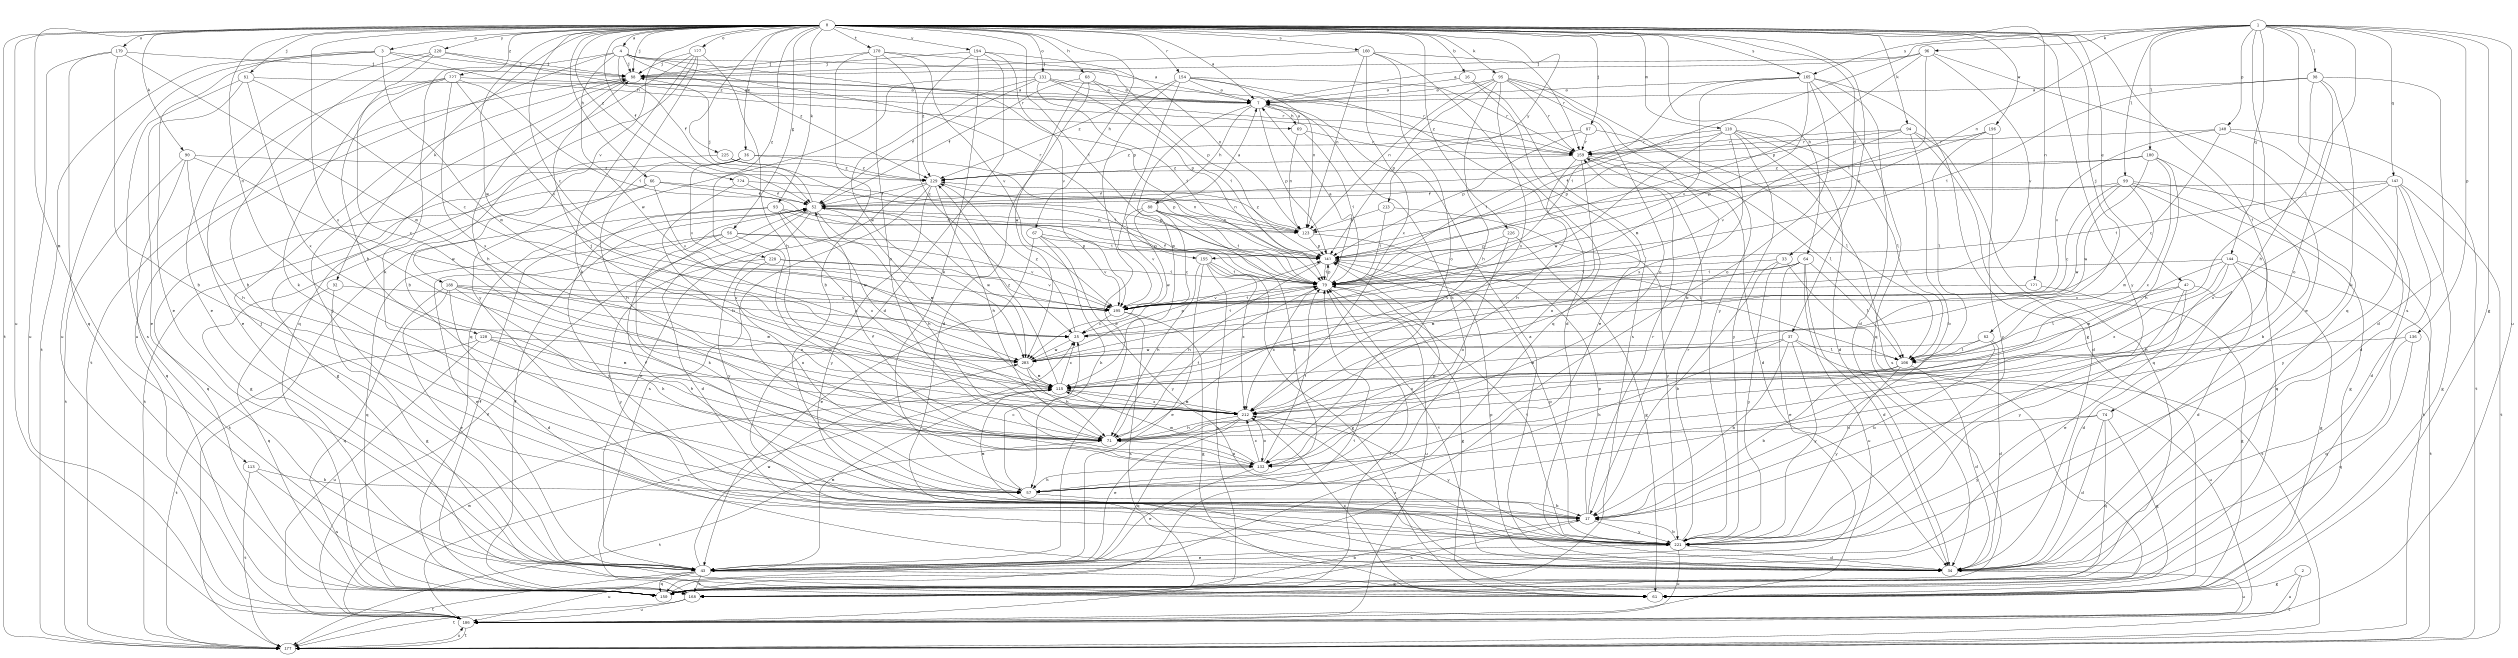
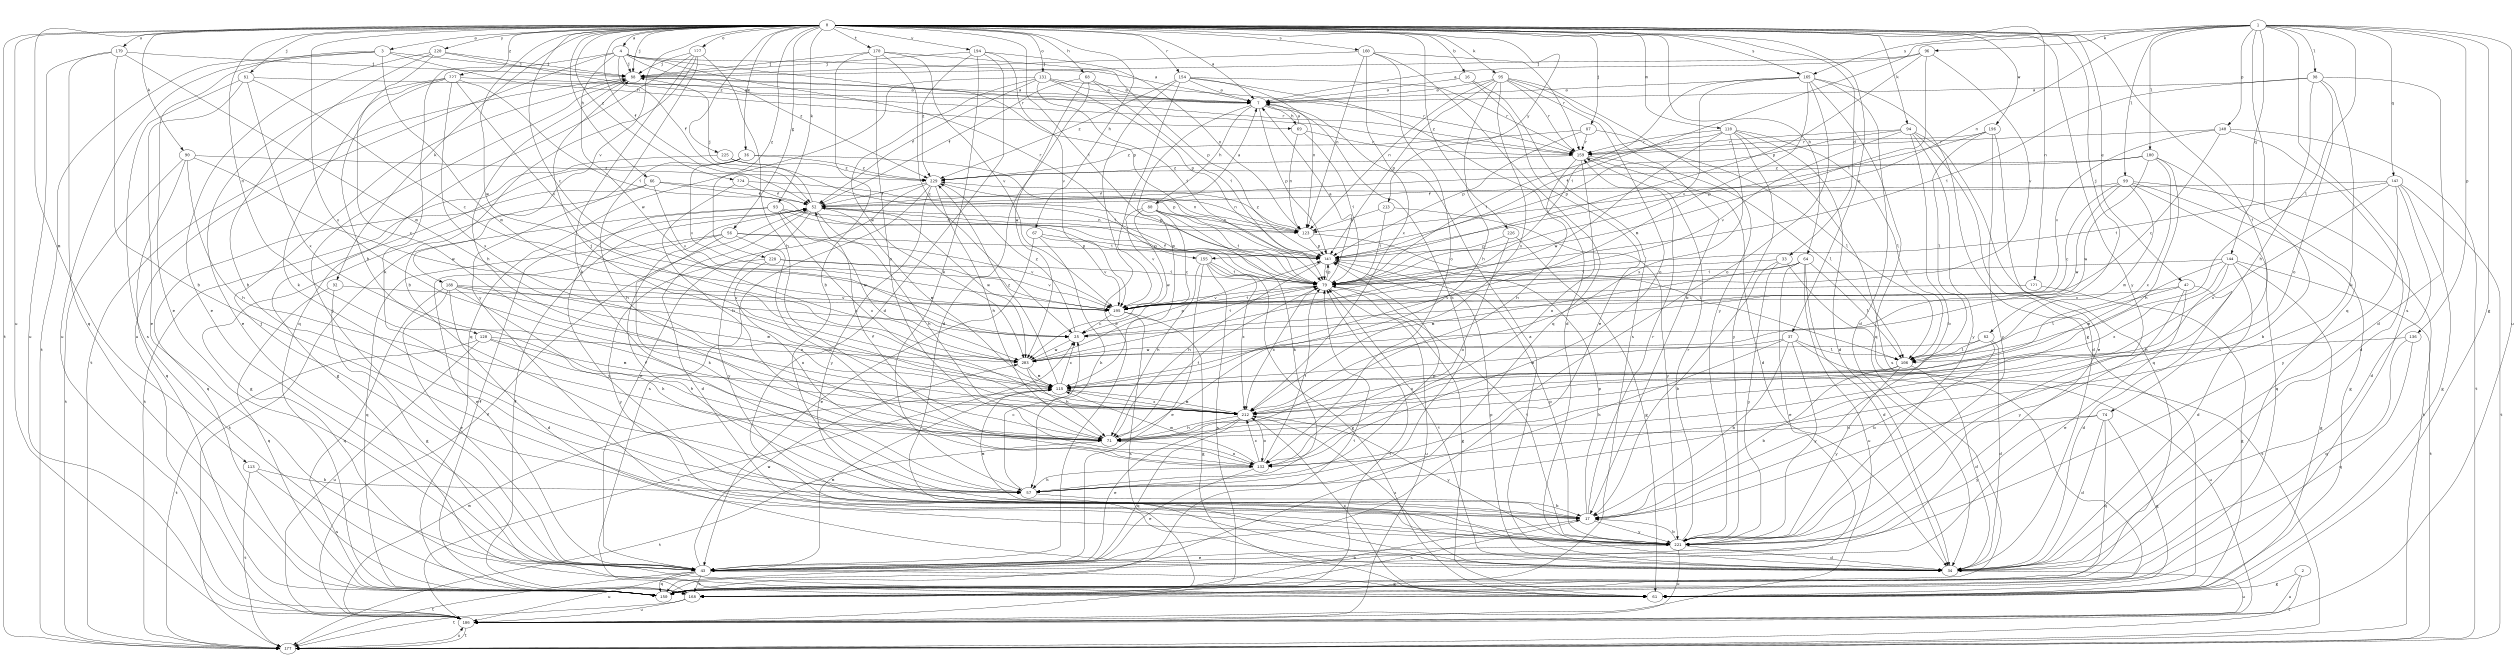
  strict digraph {
    fontname="Source Code Pro"
    node [fontname="Source Code Pro"]
    edge [fontname="Source Code Pro"]
    0
    3
    4
    7
    16
    25
    33
    36
    37
    42
    52
    56
    64
    66
    67
    68
    74
    79
    81
    82
    87
    88
    90
    92
    93
    94
    95
    110
    113
    120
    121
    127
    131
    154
    160
    165
    170
    177
    179
    186
    188
    194
    196
    203
    212
    213
    220
    221
    224
    225
    226
    227
    228
    43
    69
    115
    155
    n58 [label=57]
    141
    229
    n61 [label=80]
    168
    17
    61
    71
    195
    106
    34
    123
    150
    132
    159
    1
    96
    98
    99
    100
    136
    140
    142
    144
    2
    0 -> 3 [label=a]
    0 -> 4 [label=a]
    0 -> 7 [label=a]
    0 -> 16 [label=b]
    0 -> 25 [label=c]
    0 -> 33 [label=d]
    0 -> 36 [label=e]
    0 -> 37 [label=e]
    0 -> 42 [label=e]
    0 -> 52 [label=f]
    0 -> 56 [label=g]
    0 -> 64 [label=h]
    0 -> 66 [label=h]
    0 -> 67 [label=h]
    0 -> 68 [label=h]
    0 -> 74 [label=i]
    0 -> 79 [label=i]
    0 -> 81 [label=j]
    0 -> 82 [label=j]
    0 -> 87 [label=j]
    0 -> 88 [label=j]
    0 -> 90 [label=k]
    0 -> 92 [label=k]
    0 -> 93 [label=k]
    0 -> 94 [label=k]
    0 -> 95 [label=k]
    0 -> 110 [label=m]
    0 -> 113 [label=m]
    0 -> 120 [label=n]
    0 -> 121 [label=n]
    0 -> 127 [label=o]
    0 -> 131 [label=o]
    0 -> 154 [label=r]
    0 -> 160 [label=s]
    0 -> 165 [label=s]
    0 -> 170 [label=t]
    0 -> 177 [label=t]
    0 -> 179 [label=u]
    0 -> 186 [label=u]
    0 -> 188 [label=v]
    0 -> 194 [label=v]
    0 -> 196 [label=w]
    0 -> 203 [label=w]
    0 -> 212 [label=x]
    0 -> 213 [label=y]
    0 -> 220 [label=y]
    0 -> 221 [label=y]
    0 -> 224 [label=z]
    0 -> 225 [label=z]
    0 -> 226 [label=z]
    0 -> 227 [label=z]
    0 -> 228 [label=z]
    3 -> 88 [label=j]
    3 -> 177 [label=t]
    3 -> 186 [label=u]
    3 -> 43 [label=e]
    3 -> 69 [label=h]
    3 -> 115 [label=m]
    4 -> 7 [label=a]
    4 -> 52 [label=f]
    4 -> 88 [label=j]
    4 -> 186 [label=u]
    4 -> 203 [label=w]
    4 -> 155 [label=r]
    4 -> n58 [label=k]
    4 -> 141 [label=p]
    4 -> 229 [label=z]
    7 -> 69 [label=h]
    7 -> 115 [label=m]
    7 -> n58 [label=k]
    7 -> 141 [label=p]
    7 -> n61 [label=h]
    16 -> 7 [label=a]
    16 -> 43 [label=e]
    16 -> 168 [label=s]
    25 -> 79 [label=i]
    25 -> 203 [label=w]
    25 -> 229 [label=z]
    33 -> 79 [label=i]
    33 -> 177 [label=t]
    33 -> 221 [label=y]
    33 -> 17 [label=b]
    36 -> 141 [label=p]
    36 -> 229 [label=z]
    36 -> 61 [label=g]
    36 -> 71 [label=h]
    36 -> 195 [label=v]
    37 -> 186 [label=u]
    37 -> 221 [label=y]
    37 -> 115 [label=m]
    37 -> n58 [label=k]
    37 -> 17 [label=b]
    37 -> 106 [label=l]
    42 -> 221 [label=y]
    42 -> 43 [label=e]
    42 -> 195 [label=v]
    42 -> 106 [label=l]
    42 -> 34 [label=d]
    52 -> 88 [label=j]
    52 -> 203 [label=w]
    52 -> 221 [label=y]
    52 -> 115 [label=m]
    52 -> 71 [label=h]
    52 -> 34 [label=d]
    52 -> 123 [label=n]
    56 -> 43 [label=e]
    56 -> n58 [label=k]
    56 -> 141 [label=p]
    56 -> 195 [label=v]
    56 -> 150 [label=q]
    56 -> 132 [label=o]
    64 -> 79 [label=i]
    64 -> 186 [label=u]
    64 -> 43 [label=e]
    64 -> 115 [label=m]
    64 -> 106 [label=l]
    64 -> 34 [label=d]
    66 -> 52 [label=f]
    66 -> 61 [label=g]
    66 -> 195 [label=v]
    66 -> 123 [label=n]
    66 -> 150 [label=q]
    67 -> 43 [label=e]
    67 -> n58 [label=k]
    67 -> 141 [label=p]
    67 -> 195 [label=v]
    68 -> 7 [label=a]
    68 -> 52 [label=f]
    68 -> 79 [label=i]
    68 -> 203 [label=w]
    68 -> 34 [label=d]
    74 -> 221 [label=y]
    74 -> 61 [label=g]
    74 -> 71 [label=h]
    74 -> 34 [label=d]
    74 -> 150 [label=q]
    79 -> 7 [label=a]
    79 -> 52 [label=f]
    79 -> 186 [label=u]
    79 -> 212 [label=x]
    79 -> 141 [label=p]
    79 -> 61 [label=g]
    79 -> 195 [label=v]
    81 -> 7 [label=a]
    81 -> 25 [label=c]
    81 -> 212 [label=x]
    81 -> 43 [label=e]
    81 -> 168 [label=s]
    82 -> 203 [label=w]
    82 -> 17 [label=b]
    82 -> 106 [label=l]
    82 -> 34 [label=d]
    87 -> 141 [label=p]
    87 -> 229 [label=z]
    87 -> 106 [label=l]
    87 -> 159 [label=r]
    88 -> 7 [label=a]
    88 -> 177 [label=t]
    88 -> 71 [label=h]
    88 -> 159 [label=r]
    90 -> 177 [label=t]
    90 -> 203 [label=w]
    90 -> 229 [label=z]
    90 -> 71 [label=h]
    90 -> 150 [label=q]
    92 -> 61 [label=g]
    92 -> 195 [label=v]
    92 -> 150 [label=q]
    93 -> 79 [label=i]
    93 -> 177 [label=t]
    93 -> 203 [label=w]
    93 -> 212 [label=x]
    93 -> 221 [label=y]
    93 -> 123 [label=n]
-   67 -> 221 [label=y]
+   94 -> 221 [label=y]
    94 -> 141 [label=p]
    94 -> 17 [label=b]
    94 -> 195 [label=v]
    94 -> 34 [label=d]
    94 -> 150 [label=q]
    94 -> 159 [label=r]
    95 -> 7 [label=a]
    95 -> 212 [label=x]
    95 -> 221 [label=y]
    95 -> 141 [label=p]
    95 -> 17 [label=b]
    95 -> 71 [label=h]
    95 -> 123 [label=n]
    95 -> 132 [label=o]
    95 -> 159 [label=r]
    110 -> 79 [label=i]
    110 -> 203 [label=w]
    110 -> 212 [label=x]
    110 -> 221 [label=y]
    110 -> 168 [label=s]
    110 -> 106 [label=l]
    110 -> 34 [label=d]
    110 -> 159 [label=r]
    113 -> 177 [label=t]
    113 -> n58 [label=k]
    113 -> 168 [label=s]
    120 -> 177 [label=t]
    120 -> 186 [label=u]
    120 -> 203 [label=n]
    120 -> 115 [label=m]
    120 -> 71 [label=h]
    121 -> 61 [label=g]
    121 -> 195 [label=v]
    127 -> 88 [label=j]
    127 -> 221 [label=y]
    127 -> n58 [label=k]
    127 -> 17 [label=b]
    127 -> 71 [label=h]
    127 -> 150 [label=q]
    131 -> 7 [label=a]
    131 -> 52 [label=f]
    131 -> 79 [label=i]
    131 -> 203 [label=w]
    131 -> 141 [label=p]
    131 -> 150 [label=q]
    131 -> 159 [label=r]
    154 -> 7 [label=a]
    154 -> 43 [label=e]
    154 -> 229 [label=z]
    154 -> 195 [label=v]
    154 -> 34 [label=d]
    154 -> 123 [label=n]
    154 -> 159 [label=r]
    160 -> 88 [label=j]
    160 -> 212 [label=x]
    160 -> 123 [label=n]
    160 -> 150 [label=q]
    160 -> 132 [label=o]
    160 -> 159 [label=r]
    165 -> 7 [label=a]
    165 -> 79 [label=i]
    165 -> 115 [label=m]
    165 -> 61 [label=g]
    165 -> 195 [label=v]
    165 -> 34 [label=d]
    165 -> 150 [label=q]
    165 -> 132 [label=o]
    170 -> 25 [label=c]
    170 -> 88 [label=j]
    170 -> 141 [label=p]
    170 -> 17 [label=b]
    170 -> 195 [label=v]
    170 -> 132 [label=o]
    177 -> 186 [label=u]
    179 -> 88 [label=j]
    179 -> 186 [label=u]
    179 -> 115 [label=m]
    179 -> 17 [label=b]
    179 -> 150 [label=q]
    186 -> 25 [label=c]
    186 -> 52 [label=f]
    186 -> 79 [label=i]
    186 -> 177 [label=t]
    186 -> 115 [label=m]
    188 -> 25 [label=c]
    188 -> 43 [label=e]
    188 -> 115 [label=m]
    188 -> n58 [label=k]
    188 -> 195 [label=v]
    188 -> 34 [label=d]
    188 -> 150 [label=q]
    194 -> 88 [label=j]
    194 -> n58 [label=k]
    194 -> 229 [label=z]
    194 -> 195 [label=v]
    194 -> 34 [label=d]
    194 -> 123 [label=n]
    196 -> 221 [label=y]
    196 -> 141 [label=p]
    196 -> 106 [label=l]
    196 -> 159 [label=r]
    203 -> 115 [label=m]
    203 -> 141 [label=p]
    203 -> 71 [label=h]
    212 -> 88 [label=j]
    212 -> 221 [label=y]
    212 -> 43 [label=e]
    212 -> 115 [label=m]
    212 -> 71 [label=h]
    212 -> 150 [label=q]
    212 -> 132 [label=o]
    213 -> 79 [label=i]
    213 -> 221 [label=y]
    213 -> 123 [label=n]
    220 -> 88 [label=j]
    220 -> 212 [label=x]
    220 -> 43 [label=e]
    220 -> 17 [label=b]
    220 -> 159 [label=r]
    221 -> 79 [label=i]
    221 -> 88 [label=j]
    221 -> 186 [label=u]
    221 -> 43 [label=e]
    221 -> 141 [label=p]
    221 -> 17 [label=b]
    221 -> 34 [label=d]
    221 -> 159 [label=r]
    224 -> 52 [label=f]
    224 -> 141 [label=p]
    224 -> 71 [label=h]
    225 -> 79 [label=i]
    225 -> 177 [label=t]
    225 -> 229 [label=z]
    226 -> 141 [label=p]
    226 -> 61 [label=g]
    226 -> 132 [label=o]
    227 -> 7 [label=a]
    227 -> 79 [label=i]
    227 -> 212 [label=x]
    227 -> 43 [label=e]
    227 -> n58 [label=k]
    227 -> 71 [label=h]
    227 -> 195 [label=v]
    228 -> 79 [label=i]
    228 -> 221 [label=y]
    228 -> 195 [label=v]
    228 -> 132 [label=o]
    43 -> 88 [label=j]
    43 -> 177 [label=t]
    43 -> 186 [label=u]
    43 -> 203 [label=w]
    43 -> 115 [label=m]
    43 -> 168 [label=s]
    43 -> 61 [label=g]
    43 -> 150 [label=q]
    69 -> 7 [label=a]
    69 -> 79 [label=i]
    69 -> 123 [label=n]
    69 -> 159 [label=r]
    115 -> 25 [label=c]
    115 -> 212 [label=x]
    115 -> 229 [label=z]
    155 -> 79 [label=i]
    155 -> 212 [label=x]
    155 -> 43 [label=e]
    155 -> 168 [label=s]
    155 -> 61 [label=g]
    155 -> 71 [label=h]
    n58 -> 25 [label=c]
    n58 -> 141 [label=p]
    n58 -> 17 [label=b]
    141 -> 79 [label=i]
    141 -> 71 [label=h]
    229 -> 52 [label=f]
    229 -> 221 [label=y]
    229 -> 43 [label=e]
    229 -> 168 [label=s]
    229 -> 71 [label=h]
    229 -> 123 [label=n]
    n61 -> 7 [label=a]
    n61 -> 25 [label=c]
    n61 -> 79 [label=i]
    n61 -> 203 [label=w]
    n61 -> n58 [label=k]
    n61 -> 195 [label=v]
    n61 -> 123 [label=n]
    168 -> 52 [label=f]
    168 -> 177 [label=t]
    168 -> 186 [label=u]
    17 -> 52 [label=f]
    17 -> 221 [label=y]
    17 -> 115 [label=m]
    17 -> 141 [label=p]
    17 -> 168 [label=s]
    17 -> 159 [label=r]
    61 -> 212 [label=x]
    71 -> 79 [label=i]
    71 -> 177 [label=t]
    71 -> 132 [label=o]
    195 -> 25 [label=c]
    195 -> 79 [label=i]
    195 -> 168 [label=s]
    195 -> 61 [label=g]
    106 -> 212 [label=x]
    106 -> 221 [label=y]
    106 -> 17 [label=b]
    106 -> 34 [label=d]
    34 -> 7 [label=a]
    34 -> 79 [label=i]
    34 -> 186 [label=u]
    34 -> 212 [label=x]
    34 -> 141 [label=p]
    123 -> 141 [label=p]
    123 -> 229 [label=z]
    123 -> 106 [label=l]
    150 -> 52 [label=f]
    150 -> 79 [label=i]
    150 -> 17 [label=b]
    132 -> 52 [label=f]
    132 -> 79 [label=i]
    132 -> 212 [label=x]
    132 -> 43 [label=e]
    132 -> 115 [label=m]
    132 -> n58 [label=k]
    159 -> 229 [label=z]
    159 -> 71 [label=h]
    159 -> 106 [label=l]
    159 -> 34 [label=d]
    159 -> 132 [label=o]
    1 -> 165 [label=s]
    1 -> 186 [label=u]
    1 -> 155 [label=r]
    1 -> 168 [label=s]
    1 -> 61 [label=g]
    1 -> 106 [label=l]
    1 -> 123 [label=n]
    1 -> 150 [label=q]
    1 -> 96 [label=k]
    1 -> 98 [label=l]
    1 -> 99 [label=l]
    1 -> 100 [label=l]
    1 -> 136 [label=p]
    1 -> 140 [label=p]
    1 -> 142 [label=q]
    1 -> 144 [label=q]
    96 -> 7 [label=a]
    96 -> 79 [label=i]
    96 -> 88 [label=j]
-   96 -> 43 [label=e]
+   196 -> 43 [label=e]
    96 -> 141 [label=p]
    96 -> 195 [label=v]
    98 -> 7 [label=a]
    98 -> 79 [label=i]
    98 -> n58 [label=k]
    98 -> 71 [label=h]
    98 -> 34 [label=d]
    98 -> 132 [label=o]
    99 -> 25 [label=c]
    99 -> 52 [label=f]
    99 -> 177 [label=t]
    99 -> 203 [label=w]
    99 -> 115 [label=m]
    99 -> 61 [label=g]
    99 -> 150 [label=q]
    100 -> 52 [label=f]
    100 -> 203 [label=w]
    100 -> 212 [label=x]
    100 -> 229 [label=z]
    100 -> 17 [label=b]
    100 -> 71 [label=h]
    136 -> 106 [label=l]
    136 -> 34 [label=q]
    136 -> 150 [label=q]
    140 -> 25 [label=c]
    140 -> 177 [label=t]
    140 -> 195 [label=v]
    140 -> 34 [label=d]
    140 -> 159 [label=r]
    142 -> 52 [label=f]
    142 -> 79 [label=i]
    142 -> 177 [label=t]
    142 -> 212 [label=x]
    142 -> 221 [label=y]
    142 -> 61 [label=g]
    142 -> 34 [label=d]
    144 -> 79 [label=i]
    144 -> 177 [label=t]
    144 -> 212 [label=x]
    144 -> 115 [label=m]
    144 -> 61 [label=g]
    144 -> 71 [label=h]
    144 -> 34 [label=d]
    2 -> 177 [label=t]
    2 -> 186 [label=u]
    2 -> 61 [label=g]
  }
